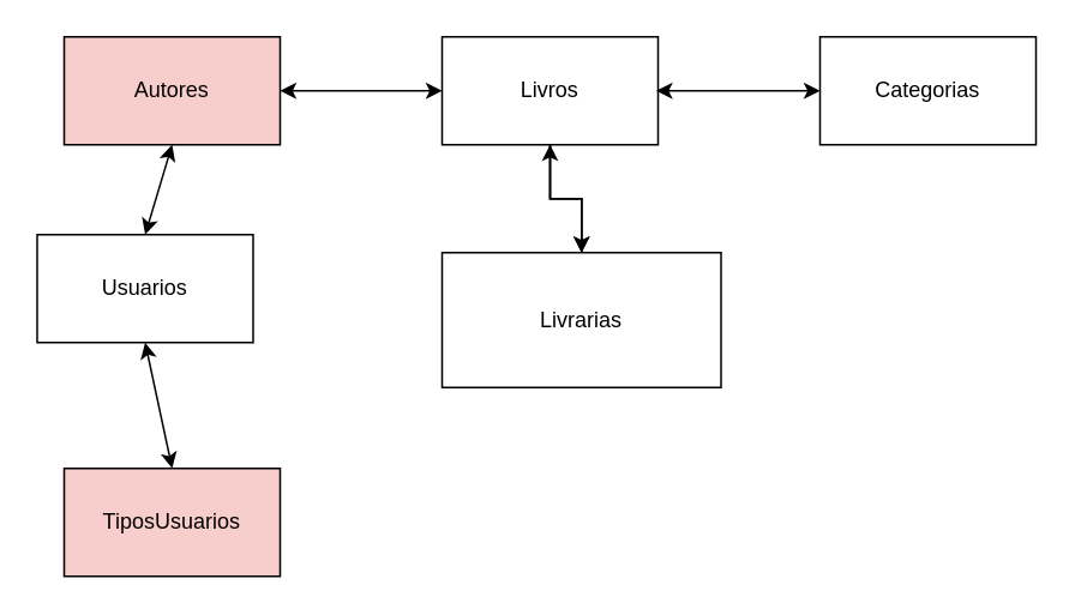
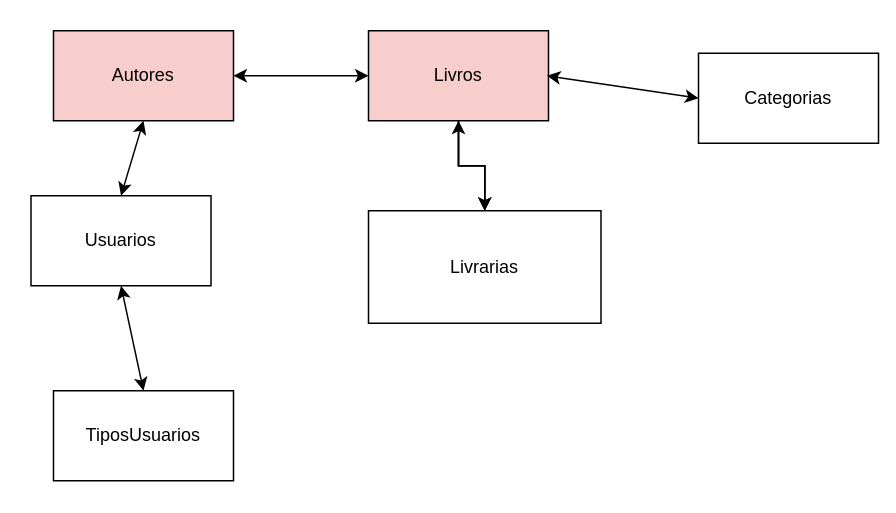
  <mxCell id="0" />
  <mxCell id="1" parent="0" />
  <mxCell id="2" value="Autores" style="rounded=0;whiteSpace=wrap;html=1;fillColor=#f8cecc;" vertex="1" parent="1"><mxGeometry x="35" y="20" width="120" height="60" as="geometry" /></mxCell>
  <mxCell id="3" value="" style="edgeStyle=orthogonalEdgeStyle;rounded=0;orthogonalLoop=1;jettySize=auto;html=1;" edge="1" parent="1" source="4" target="10"><mxGeometry relative="1" as="geometry" /></mxCell>
  <mxCell id="4" value="Livrarias" style="rounded=0;whiteSpace=wrap;html=1;" vertex="1" parent="1"><mxGeometry x="245" y="140" width="155" height="75" as="geometry" /></mxCell>
  <mxCell id="5" value="Usuarios" style="rounded=0;whiteSpace=wrap;html=1;" vertex="1" parent="1"><mxGeometry x="20" y="130" width="120" height="60" as="geometry" /></mxCell>
- <mxCell id="6" value="TiposUsuarios" style="rounded=0;whiteSpace=wrap;html=1;fillColor=#f8cecc;" vertex="1" parent="1"><mxGeometry x="35" y="260" width="120" height="60" as="geometry" /></mxCell>
- <mxCell id="7" value="Categorias" style="rounded=0;whiteSpace=wrap;html=1;" vertex="1" parent="1"><mxGeometry x="455" y="20" width="120" height="60" as="geometry" /></mxCell>
+ <mxCell id="6" value="TiposUsuarios" style="rounded=0;whiteSpace=wrap;html=1;" vertex="1" parent="1"><mxGeometry x="35" y="260" width="120" height="60" as="geometry" /></mxCell>
+ <mxCell id="7" value="Categorias" style="rounded=0;whiteSpace=wrap;html=1;" vertex="1" parent="1"><mxGeometry x="465" y="35" width="120" height="60" as="geometry" /></mxCell>
  <mxCell id="8" value="" style="edgeStyle=orthogonalEdgeStyle;rounded=0;orthogonalLoop=1;jettySize=auto;html=1;" edge="1" parent="1" source="10" target="4"><mxGeometry relative="1" as="geometry" /></mxCell>
  <mxCell id="9" value="" style="edgeStyle=orthogonalEdgeStyle;rounded=0;orthogonalLoop=1;jettySize=auto;html=1;" edge="1" parent="1" source="10" target="4"><mxGeometry relative="1" as="geometry" /></mxCell>
- <mxCell id="10" value="Livros" style="rounded=0;whiteSpace=wrap;html=1;" vertex="1" parent="1"><mxGeometry x="245" y="20" width="120" height="60" as="geometry" /></mxCell>
+ <mxCell id="10" value="Livros" style="rounded=0;whiteSpace=wrap;html=1;fillColor=#f8cecc;" vertex="1" parent="1"><mxGeometry x="245" y="20" width="120" height="60" as="geometry" /></mxCell>
  <mxCell id="11" value="" style="endArrow=classic;startArrow=classic;html=1;entryX=0;entryY=0.5;entryDx=0;entryDy=0;" edge="1" parent="1" target="7"><mxGeometry width="50" height="50" relative="1" as="geometry"><mxPoint x="364" y="50" as="sourcePoint" /><mxPoint x="414" y="0" as="targetPoint" /></mxGeometry></mxCell>
  <mxCell id="12" value="" style="endArrow=classic;startArrow=classic;html=1;entryX=0;entryY=0.5;entryDx=0;entryDy=0;" edge="1" parent="1" target="10"><mxGeometry width="50" height="50" relative="1" as="geometry"><mxPoint x="155" y="50" as="sourcePoint" /><mxPoint x="205" y="0" as="targetPoint" /></mxGeometry></mxCell>
  <mxCell id="13" value="" style="endArrow=classic;startArrow=classic;html=1;exitX=0.5;exitY=0;exitDx=0;exitDy=0;" edge="1" parent="1" source="5"><mxGeometry width="50" height="50" relative="1" as="geometry"><mxPoint x="45" y="130" as="sourcePoint" /><mxPoint x="95" y="80" as="targetPoint" /></mxGeometry></mxCell>
  <mxCell id="14" value="" style="endArrow=classic;startArrow=classic;html=1;entryX=0.5;entryY=1;entryDx=0;entryDy=0;" edge="1" parent="1" target="5"><mxGeometry width="50" height="50" relative="1" as="geometry"><mxPoint x="95" y="260" as="sourcePoint" /><mxPoint x="145" y="210" as="targetPoint" /></mxGeometry></mxCell>
